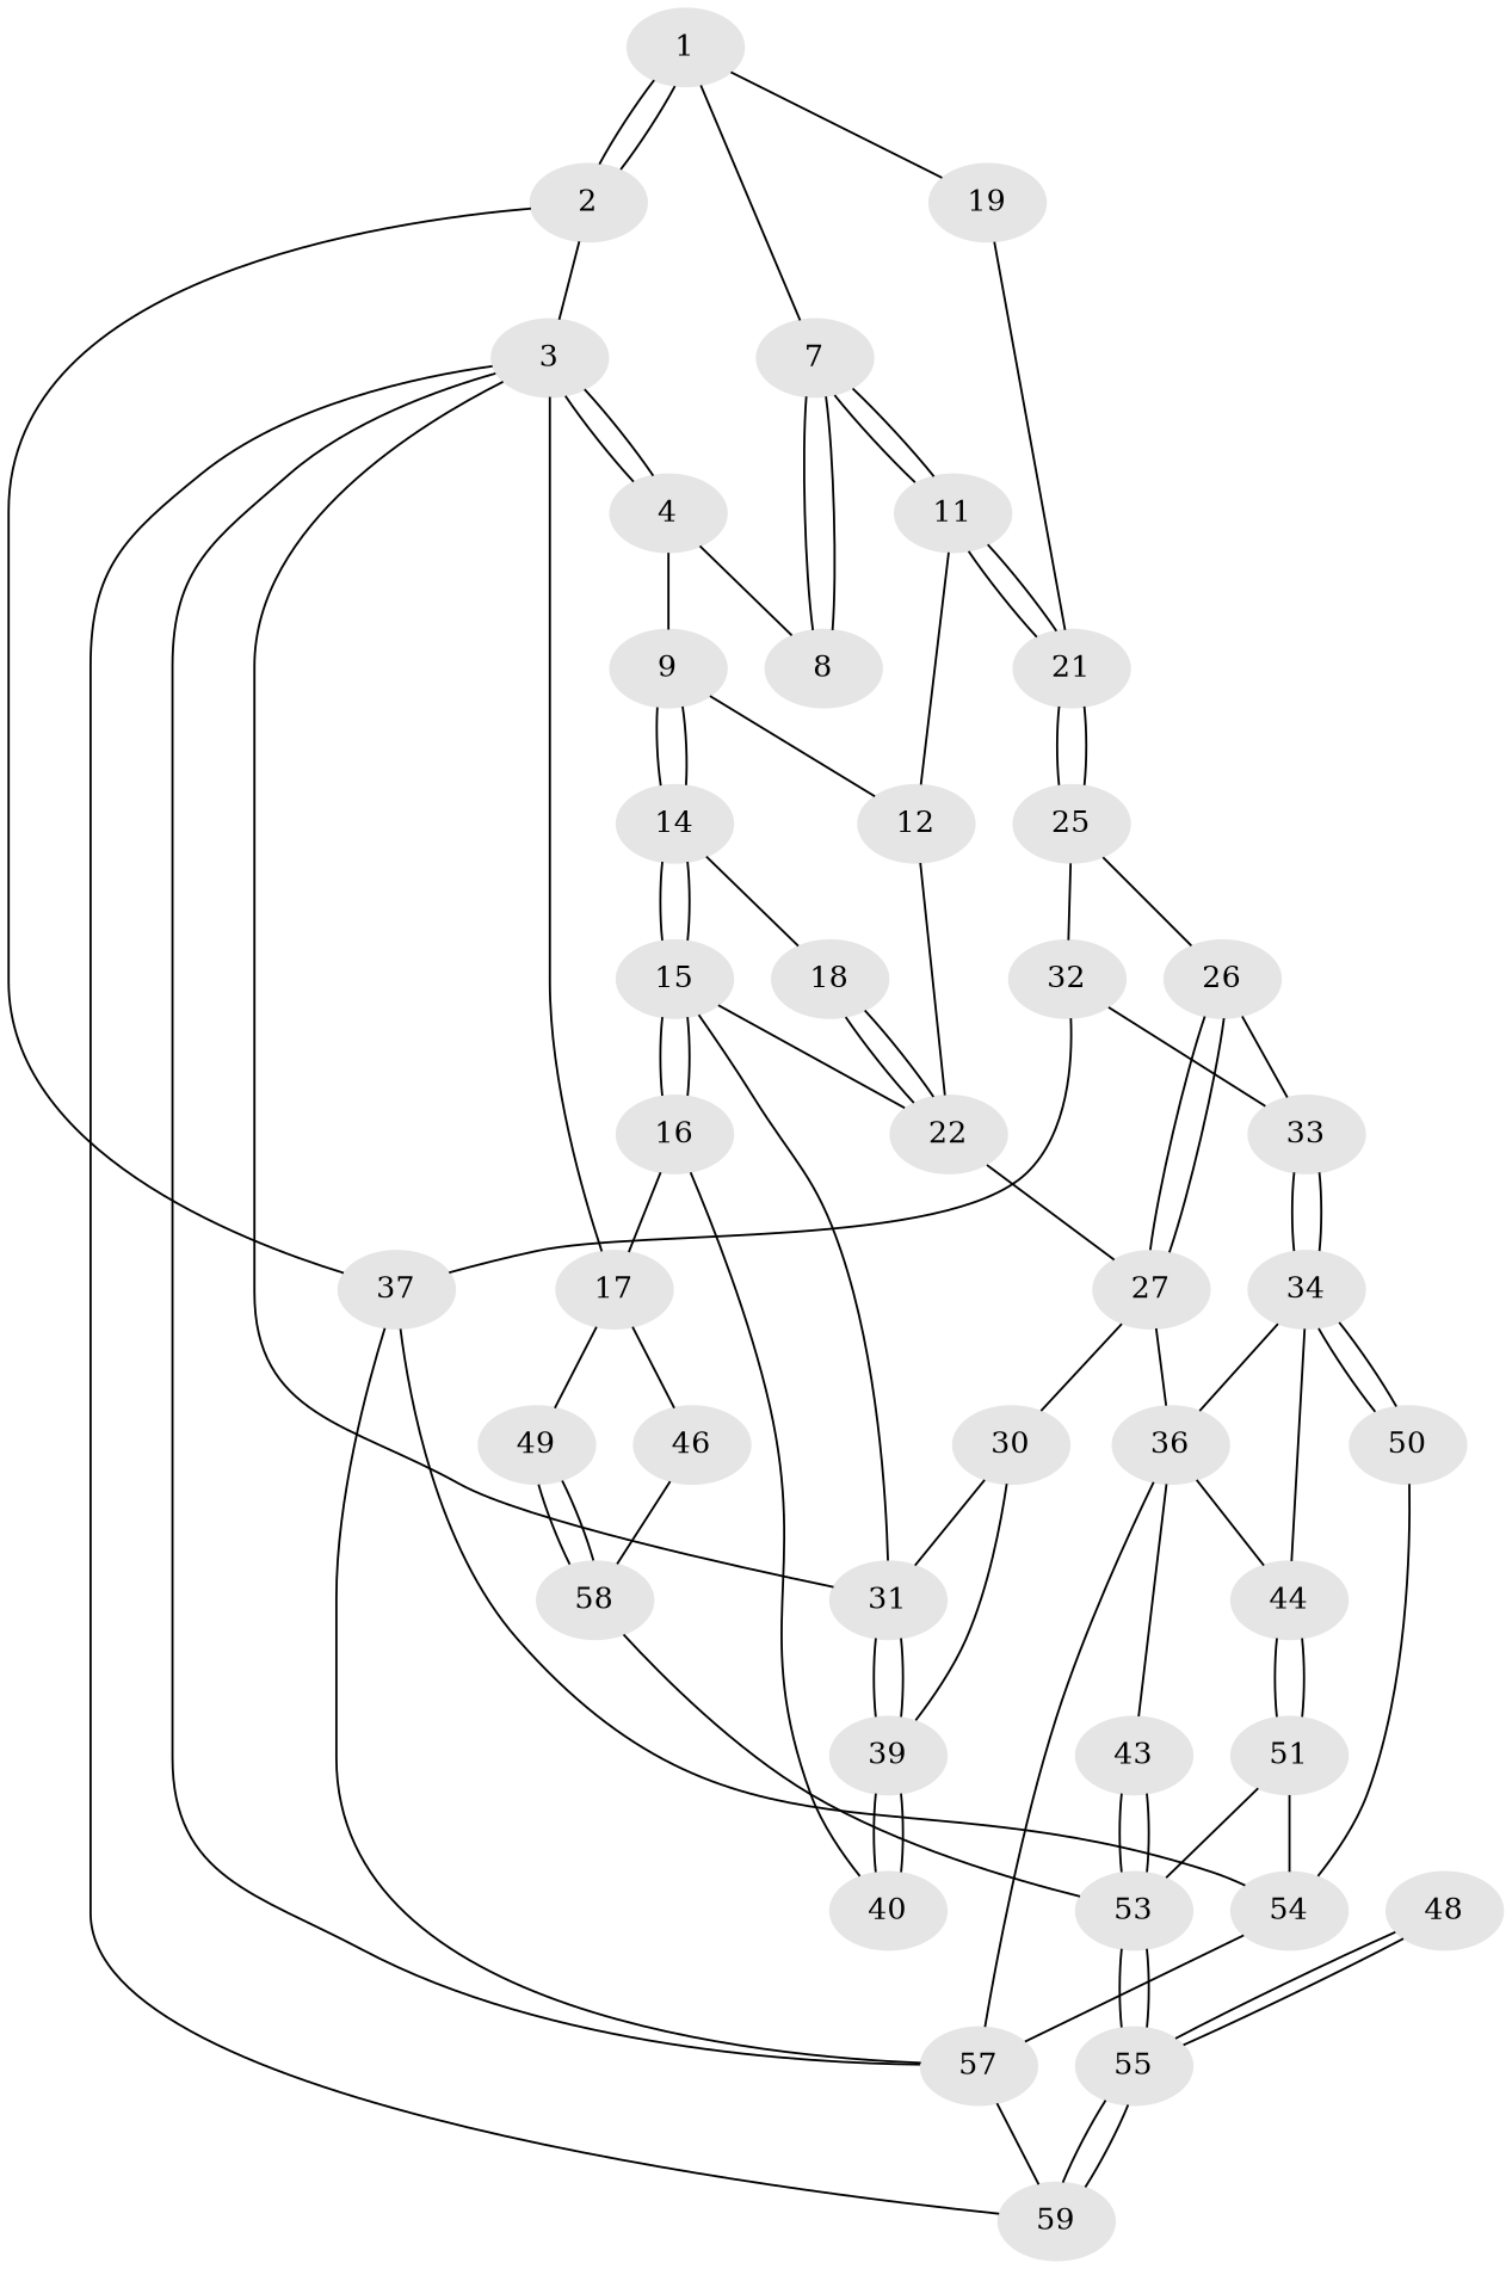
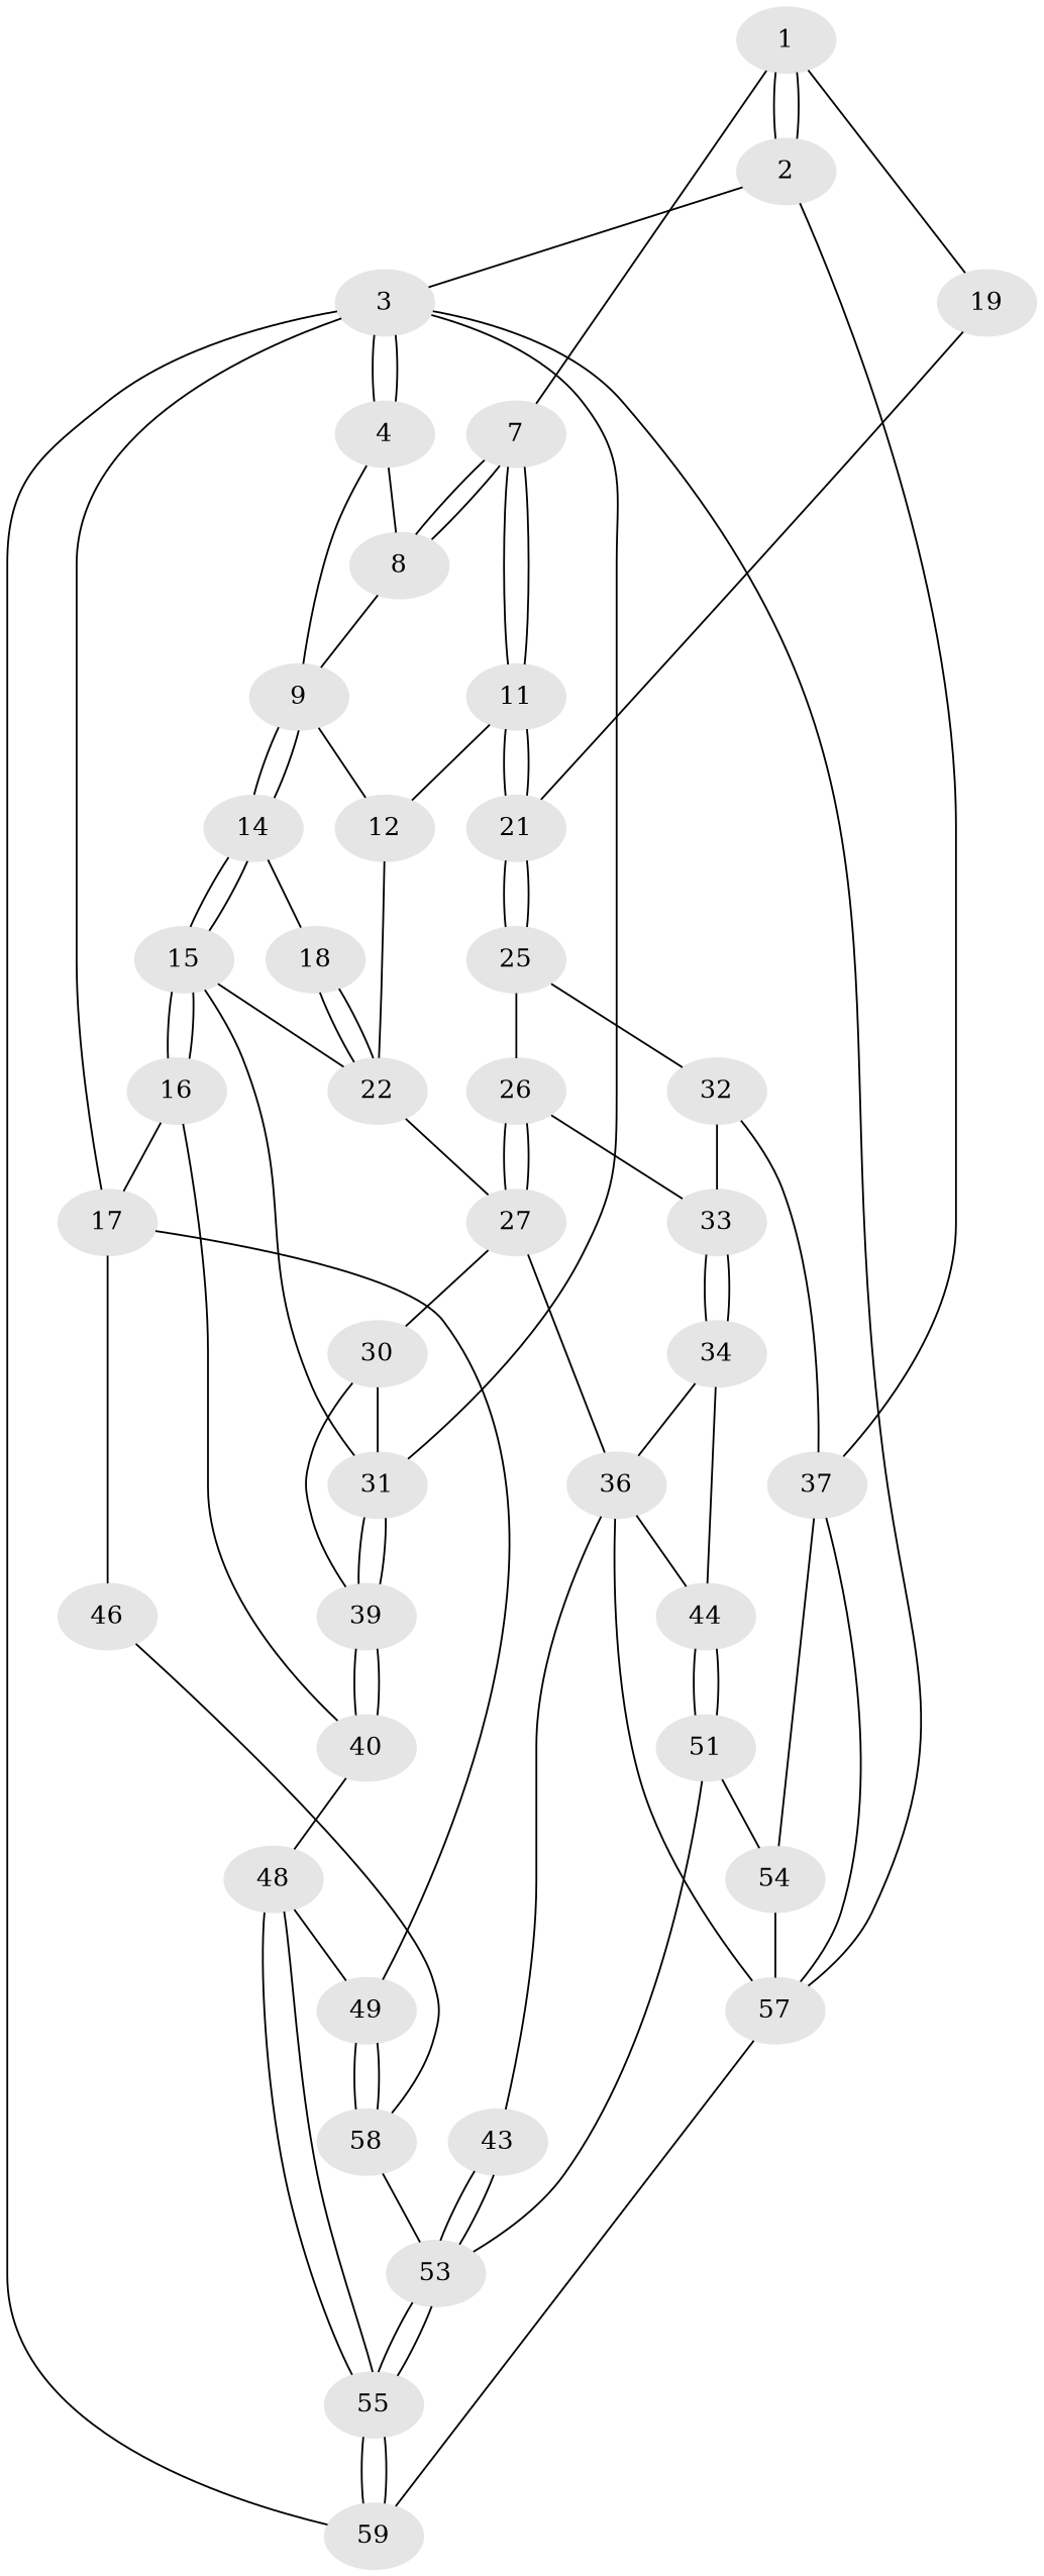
  graph {
    node [color=gray90 style=filled]
    1 [super="+6"]
    2 [super="+20"]
    7
    19
    3 [super="+47"]
    37 [super="+38"]
    8
    11
    21
    4 [super="+5"]
    17 [super="+45"]
    57 [super="+61"]
    59 [super="+60"]
    31
    25 [super="+28"]
    26
    32
    54 [super="+56"]
    9 [super="+10"]
    46
    49
    58
    12 [super="+13"]
    14
    22 [super="+24"]
    18
    15 [super="+23"]
    27 [super="+29"]
    16
    40 [super="+41"]
    39
    48
    30
    36 [super="+42"]
    33
    34 [super="+35"]
    44
    43
-   50
    51 [super="+52"]
    53
    55
    1 -- 2
    1 -- 2
    1 -- 7
    1 -- 19
    2 -- 3
    2 -- 37
    7 -- 8
    7 -- 8
    7 -- 11
    7 -- 11
    19 -- 21
    3 -- 4
    3 -- 4
    3 -- 17
    3 -- 57
    3 -- 59
    3 -- 31
    37 -- 57
    37 -- 54
+   8 -- 9
    11 -- 21
    11 -- 21
    11 -- 12
    21 -- 25
    21 -- 25
    4 -- 8
    4 -- 9
    17 -- 46
    17 -- 49
    57 -- 59
    31 -- 39
    31 -- 39
    25 -- 26
    25 -- 32
    26 -- 27
    26 -- 27
    26 -- 33
    32 -- 37
    32 -- 33
    54 -- 57
    9 -- 12
    9 -- 14
    9 -- 14
    46 -- 58
    49 -- 58
    49 -- 58
    58 -- 53
    12 -- 22
    14 -- 18
    14 -- 15
    14 -- 15
    22 -- 27
    18 -- 22
    18 -- 22
    15 -- 31
    15 -- 22
    15 -- 16
    15 -- 16
    27 -- 30
    27 -- 36
    16 -- 17
    16 -- 40
+   40 -- 48
    39 -- 40
    39 -- 40
+   48 -- 49
    48 -- 55
    48 -- 55
    30 -- 31
    30 -- 39
    36 -- 57
    36 -- 44
    36 -- 43
    33 -- 34
    33 -- 34
    34 -- 36
    34 -- 44
-   34 -- 50
-   34 -- 50
    44 -- 51
    44 -- 51
    43 -- 53
    43 -- 53
-   50 -- 54
    51 -- 54
    51 -- 53
    53 -- 55
    53 -- 55
    55 -- 59
    55 -- 59
  }
